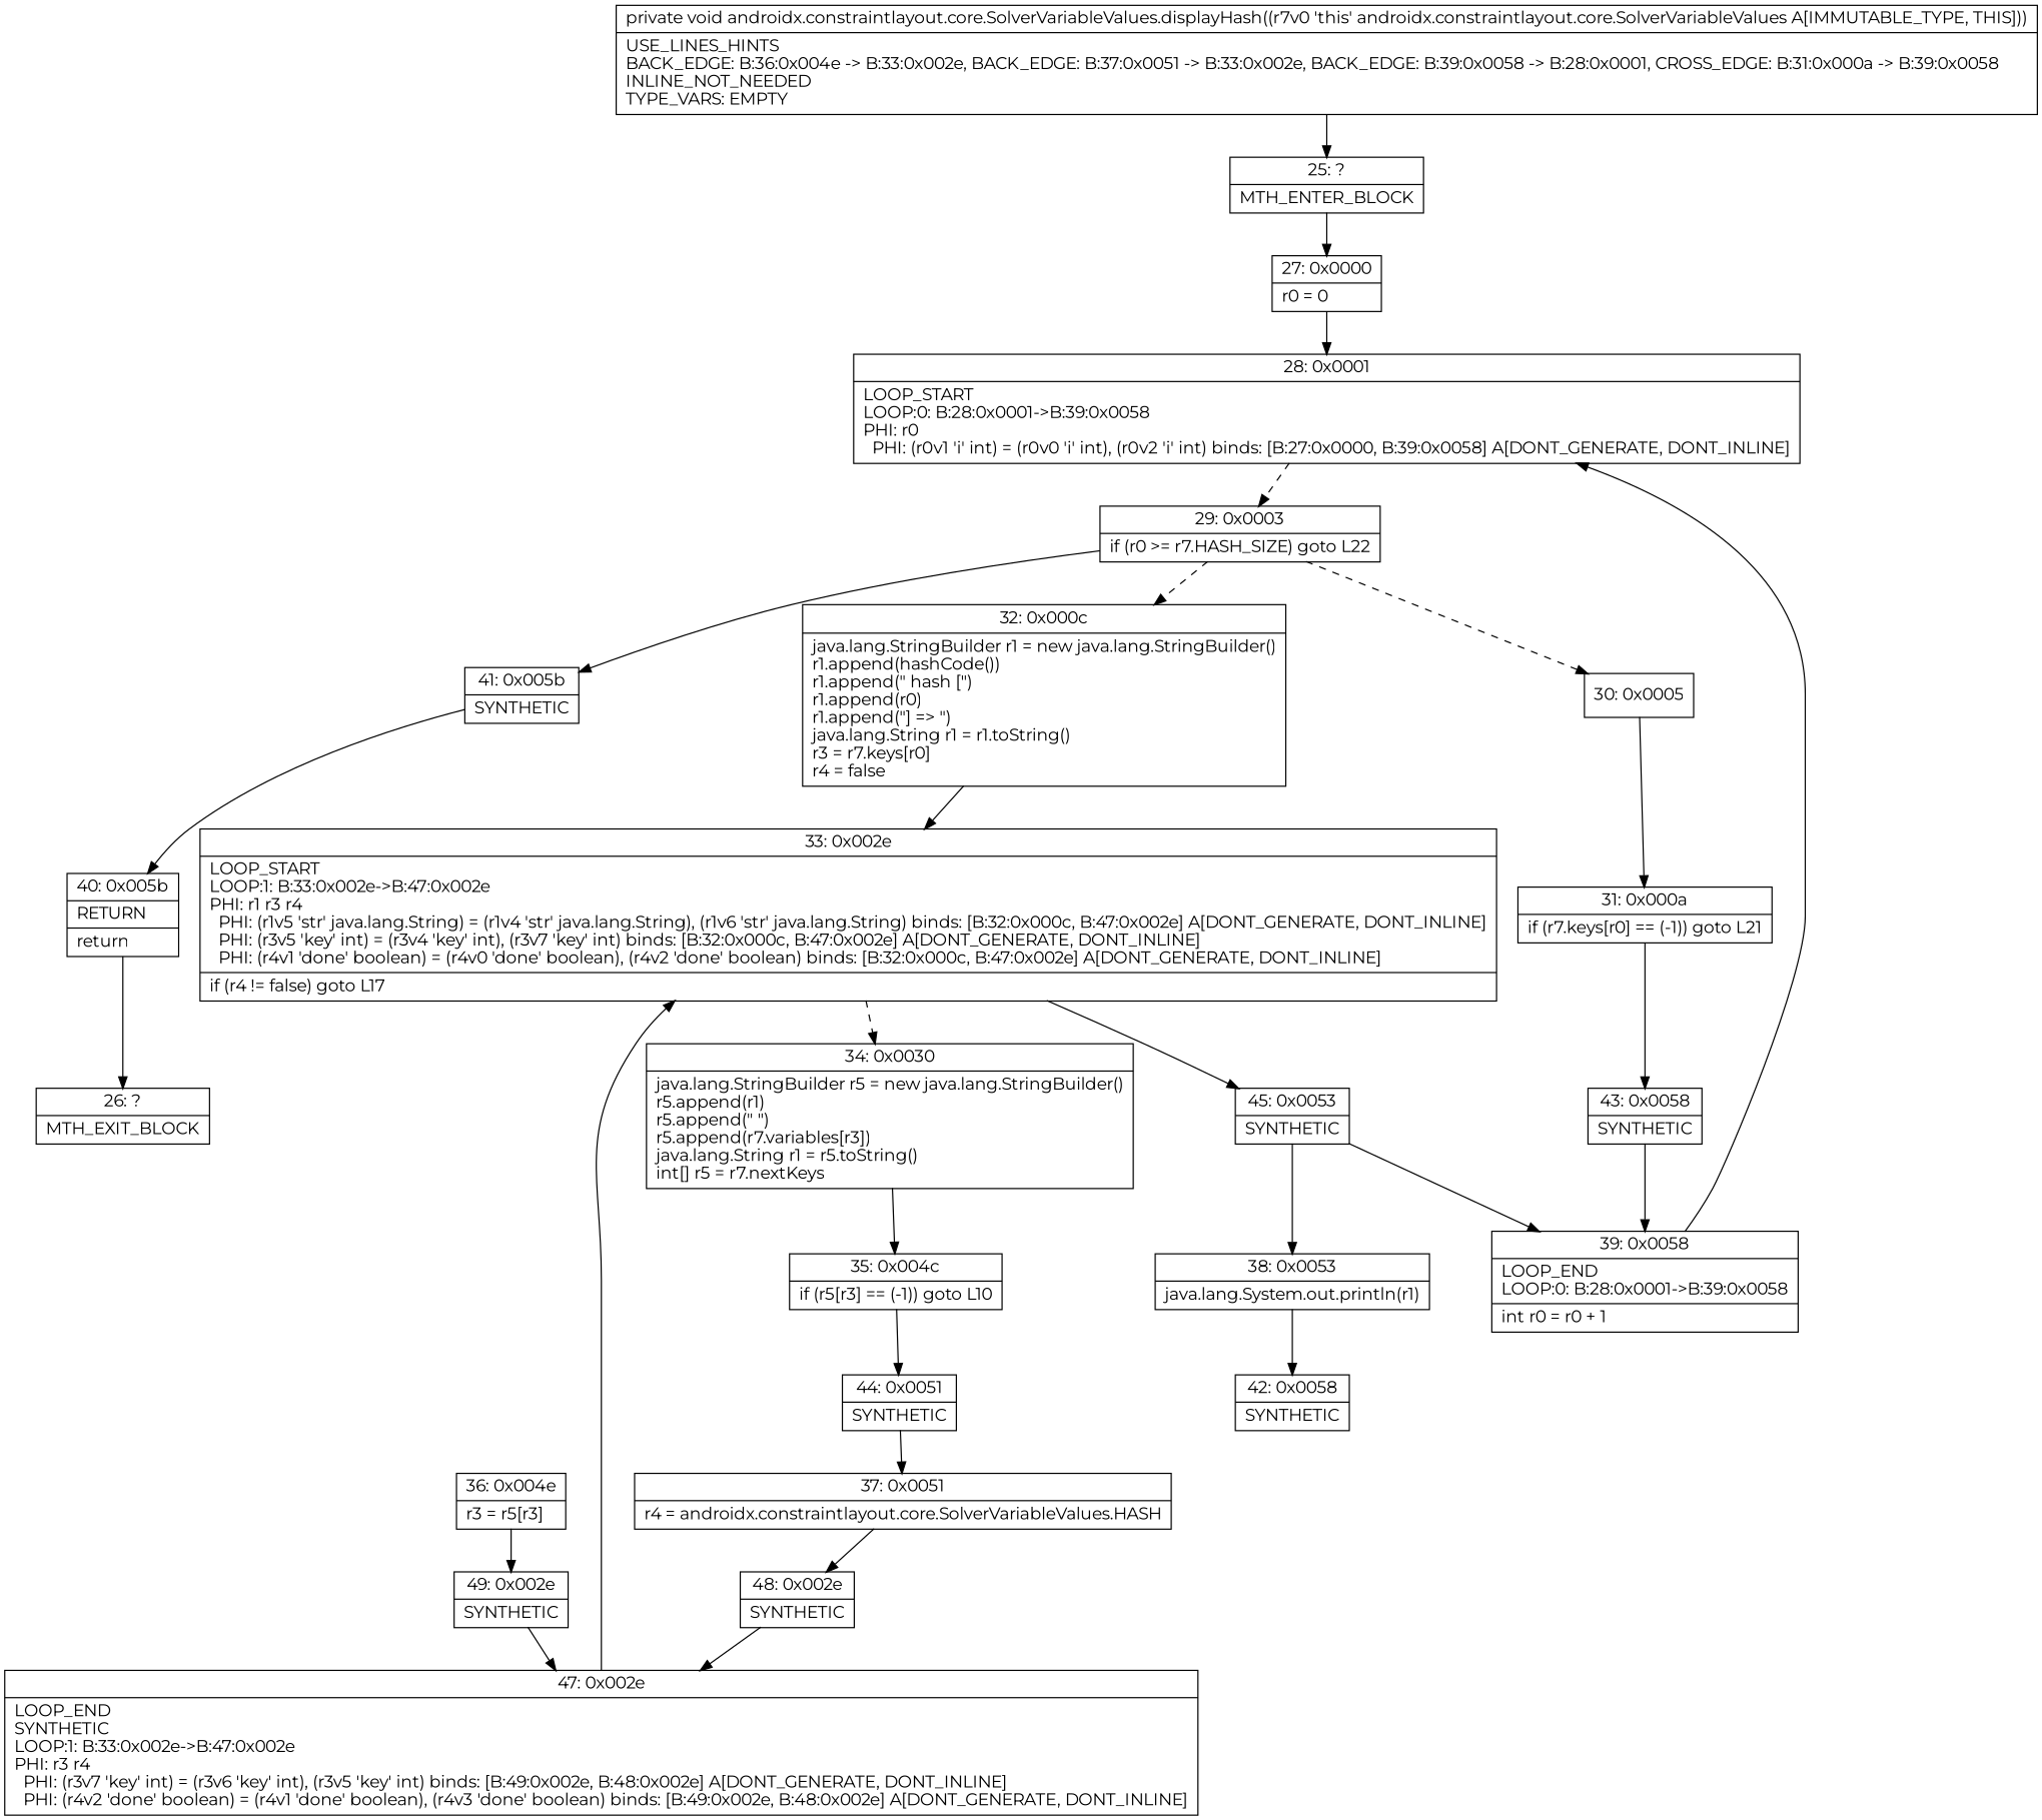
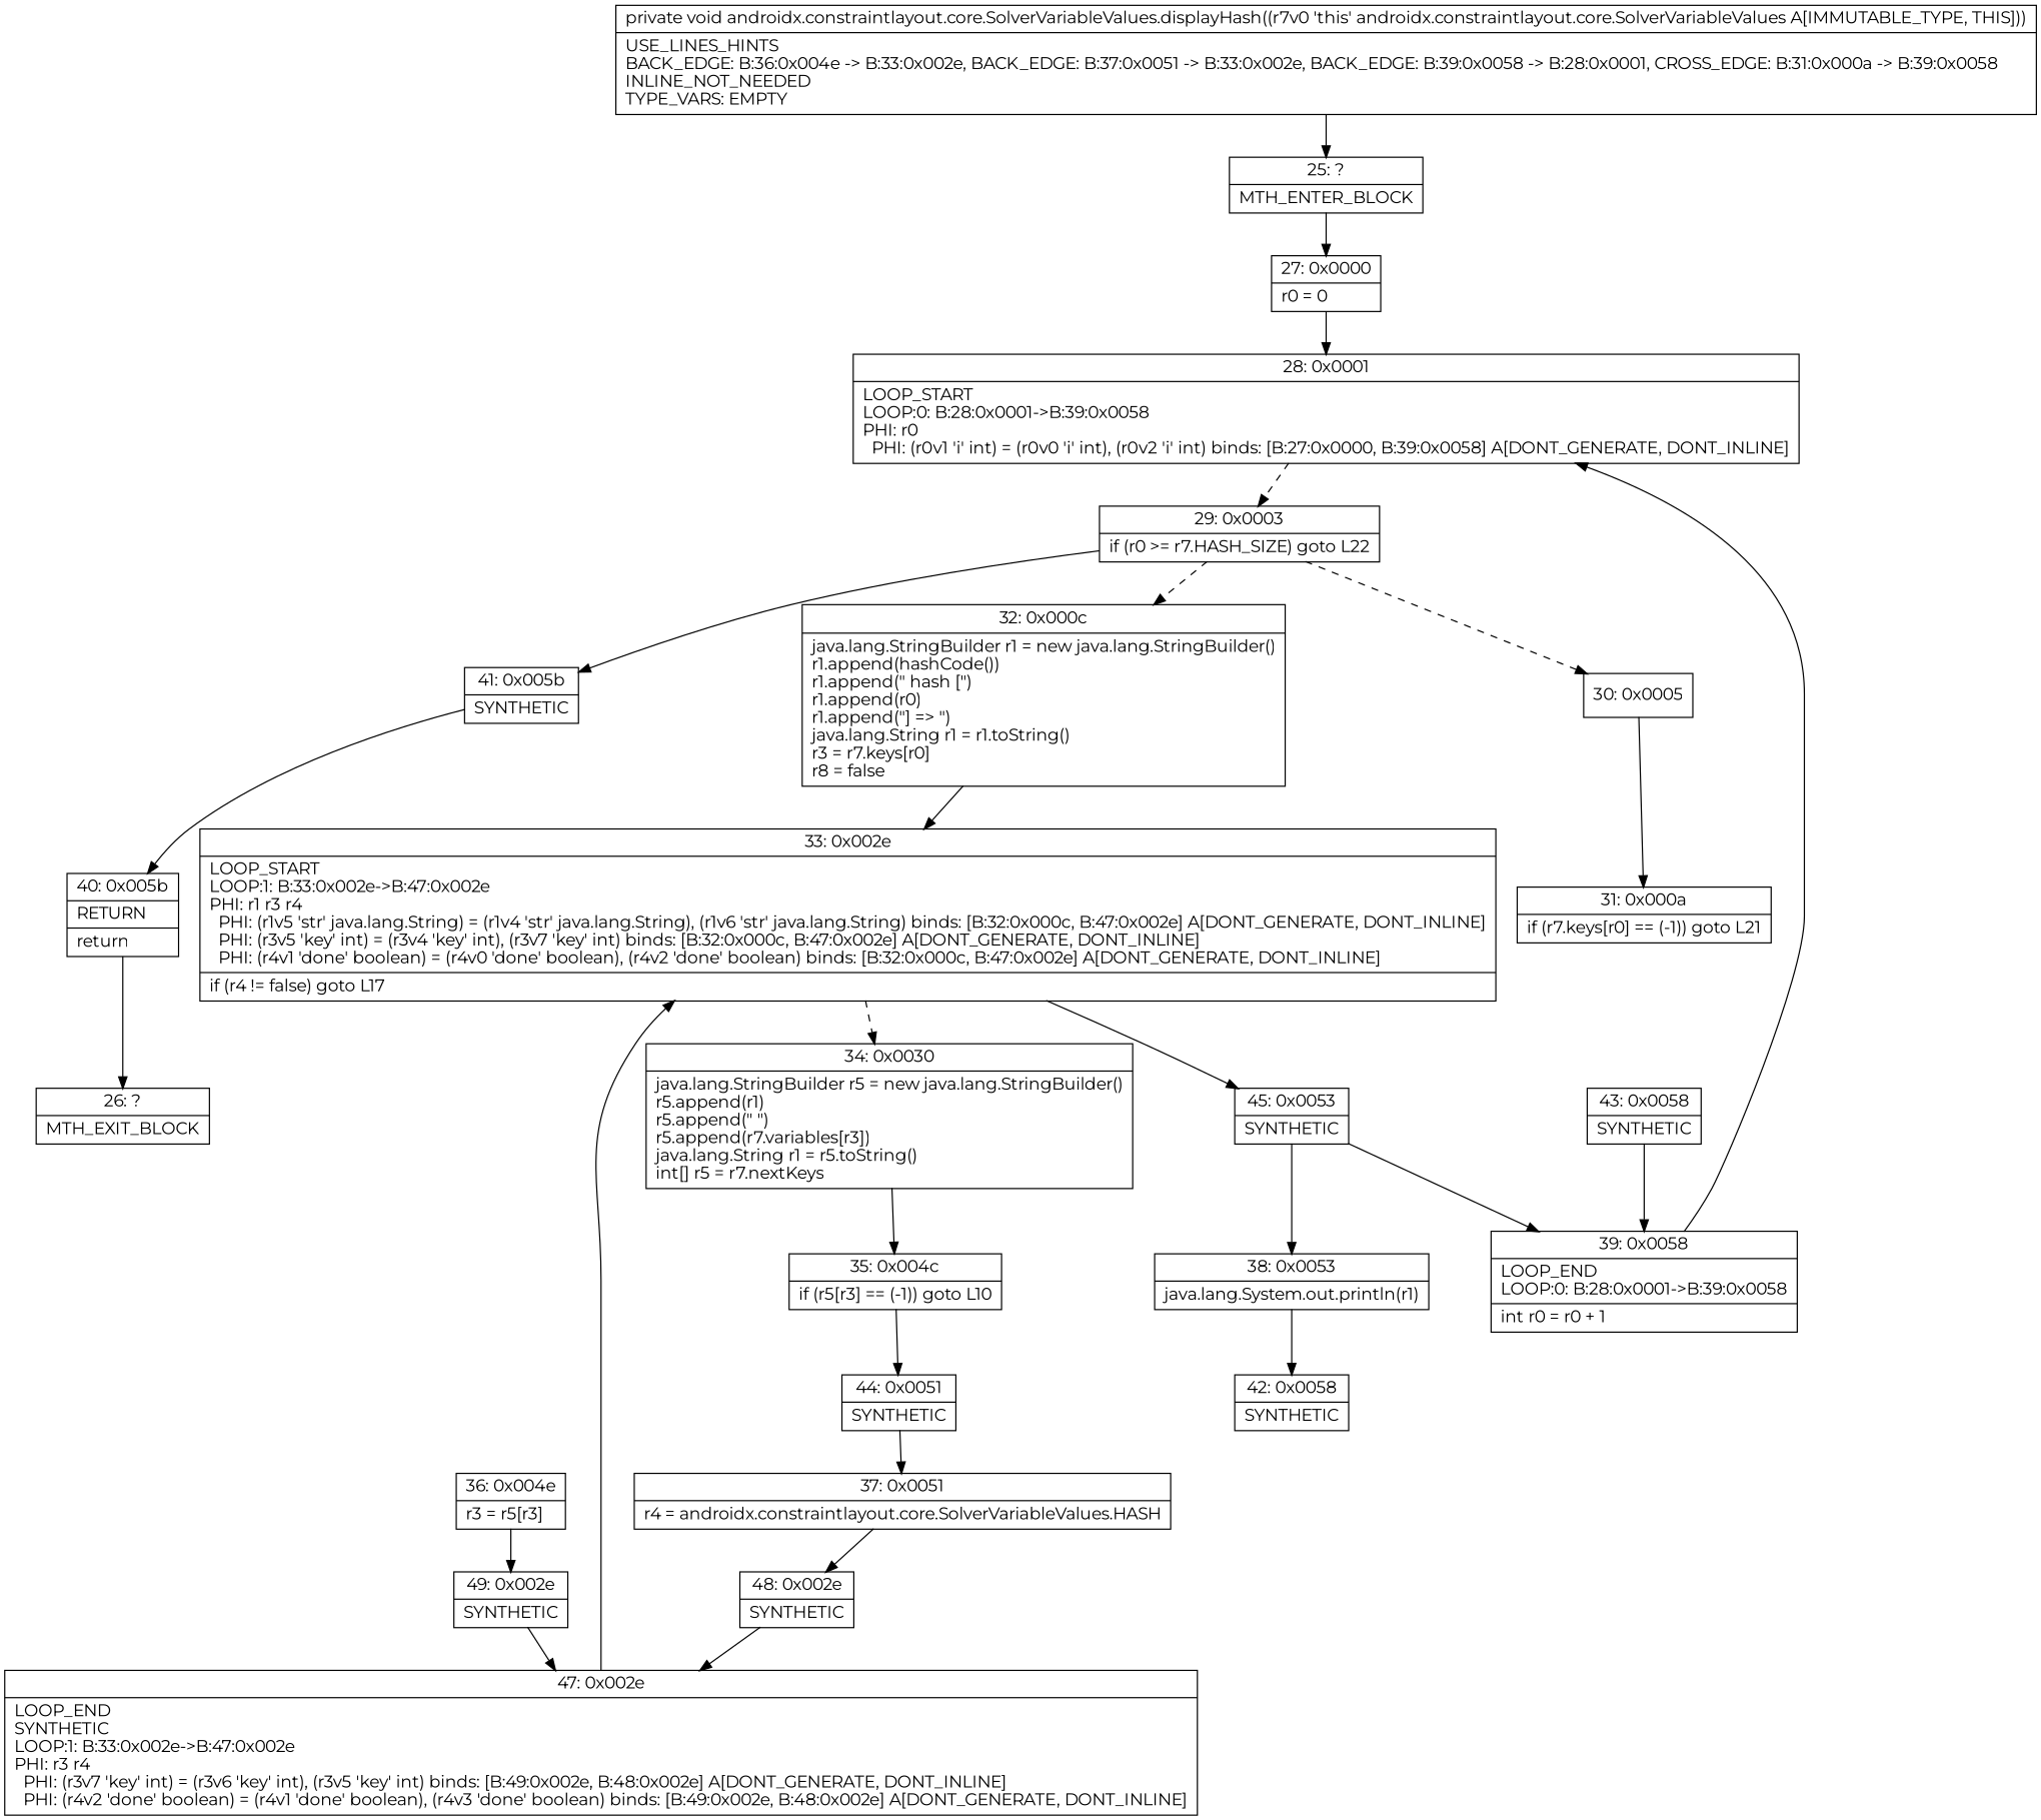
  digraph {
    fontname=Montserrat
    node [fontname=Montserrat shape=record]
    edge [fontname=Montserrat]
    n1 [label="{25\:\ ?|MTH_ENTER_BLOCK\l}"]
    n2 [label="{27\:\ 0x0000|r0 = 0\l}"]
    n3 [label="{28\:\ 0x0001|LOOP_START\lLOOP:0: B:28:0x0001\-\>B:39:0x0058\lPHI: r0 \l  PHI: (r0v1 'i' int) = (r0v0 'i' int), (r0v2 'i' int) binds: [B:27:0x0000, B:39:0x0058] A[DONT_GENERATE, DONT_INLINE]\l}"]
    n4 [label="{29\:\ 0x0003|if (r0 \>= r7.HASH_SIZE) goto L22\l}"]
    n5 [label="{30\:\ 0x0005}"]
    n6 [label="{41\:\ 0x005b|SYNTHETIC\l}"]
-   n7 [label="{32\:\ 0x000c|java.lang.StringBuilder r1 = new java.lang.StringBuilder()\lr1.append(hashCode())\lr1.append(\" hash [\")\lr1.append(r0)\lr1.append(\"] =\> \")\ljava.lang.String r1 = r1.toString()\lr3 = r7.keys[r0]\lr4 = false\l}"]
+   n7 [label="{32\:\ 0x000c|java.lang.StringBuilder r1 = new java.lang.StringBuilder()\lr1.append(hashCode())\lr1.append(\" hash [\")\lr1.append(r0)\lr1.append(\"] =\> \")\ljava.lang.String r1 = r1.toString()\lr3 = r7.keys[r0]\lr8 = false\l}"]
    n8 [label="{31\:\ 0x000a|if (r7.keys[r0] == (\-1)) goto L21\l}"]
    n9 [label="{40\:\ 0x005b|RETURN\l|return\l}"]
    n10 [label="{43\:\ 0x0058|SYNTHETIC\l}"]
    n11 [label="{33\:\ 0x002e|LOOP_START\lLOOP:1: B:33:0x002e\-\>B:47:0x002e\lPHI: r1 r3 r4 \l  PHI: (r1v5 'str' java.lang.String) = (r1v4 'str' java.lang.String), (r1v6 'str' java.lang.String) binds: [B:32:0x000c, B:47:0x002e] A[DONT_GENERATE, DONT_INLINE]\l  PHI: (r3v5 'key' int) = (r3v4 'key' int), (r3v7 'key' int) binds: [B:32:0x000c, B:47:0x002e] A[DONT_GENERATE, DONT_INLINE]\l  PHI: (r4v1 'done' boolean) = (r4v0 'done' boolean), (r4v2 'done' boolean) binds: [B:32:0x000c, B:47:0x002e] A[DONT_GENERATE, DONT_INLINE]\l|if (r4 != false) goto L17\l}"]
    n12 [label="{39\:\ 0x0058|LOOP_END\lLOOP:0: B:28:0x0001\-\>B:39:0x0058\l|int r0 = r0 + 1\l}"]
    n13 [label="{34\:\ 0x0030|java.lang.StringBuilder r5 = new java.lang.StringBuilder()\lr5.append(r1)\lr5.append(\" \")\lr5.append(r7.variables[r3])\ljava.lang.String r1 = r5.toString()\lint[] r5 = r7.nextKeys\l}"]
    n14 [label="{45\:\ 0x0053|SYNTHETIC\l}"]
    n15 [label="{35\:\ 0x004c|if (r5[r3] == (\-1)) goto L10\l}"]
    n16 [label="{38\:\ 0x0053|java.lang.System.out.println(r1)\l}"]
    n17 [label="{44\:\ 0x0051|SYNTHETIC\l}"]
    n18 [label="{37\:\ 0x0051|r4 = androidx.constraintlayout.core.SolverVariableValues.HASH\l}"]
    n19 [label="{48\:\ 0x002e|SYNTHETIC\l}"]
    n20 [label="{47\:\ 0x002e|LOOP_END\lSYNTHETIC\lLOOP:1: B:33:0x002e\-\>B:47:0x002e\lPHI: r3 r4 \l  PHI: (r3v7 'key' int) = (r3v6 'key' int), (r3v5 'key' int) binds: [B:49:0x002e, B:48:0x002e] A[DONT_GENERATE, DONT_INLINE]\l  PHI: (r4v2 'done' boolean) = (r4v1 'done' boolean), (r4v3 'done' boolean) binds: [B:49:0x002e, B:48:0x002e] A[DONT_GENERATE, DONT_INLINE]\l}"]
    n21 [label="{36\:\ 0x004e|r3 = r5[r3]\l}"]
    n22 [label="{49\:\ 0x002e|SYNTHETIC\l}"]
    n23 [label="{42\:\ 0x0058|SYNTHETIC\l}"]
    n24 [label="{26\:\ ?|MTH_EXIT_BLOCK\l}"]
    n25 [label="{private void androidx.constraintlayout.core.SolverVariableValues.displayHash((r7v0 'this' androidx.constraintlayout.core.SolverVariableValues A[IMMUTABLE_TYPE, THIS]))  | USE_LINES_HINTS\lBACK_EDGE: B:36:0x004e \-\> B:33:0x002e, BACK_EDGE: B:37:0x0051 \-\> B:33:0x002e, BACK_EDGE: B:39:0x0058 \-\> B:28:0x0001, CROSS_EDGE: B:31:0x000a \-\> B:39:0x0058\lINLINE_NOT_NEEDED\lTYPE_VARS: EMPTY\l}"]
    n1 -> n2
    n2 -> n3
    n3 -> n4 [style=dashed]
    n4 -> n5 [style=dashed]
    n4 -> n6
    n4 -> n7 [style=dashed]
    n5 -> n8
    n6 -> n9
    n7 -> n11
-   n8 -> n10
    n9 -> n24
    n10 -> n12
    n11 -> n13 [style=dashed]
    n11 -> n14
    n12 -> n3
    n13 -> n15
    n14 -> n12
    n14 -> n16
    n15 -> n17
    n16 -> n23
    n17 -> n18
    n18 -> n19
    n19 -> n20
    n20 -> n11
    n21 -> n22
    n22 -> n20
    n25 -> n1
  }
